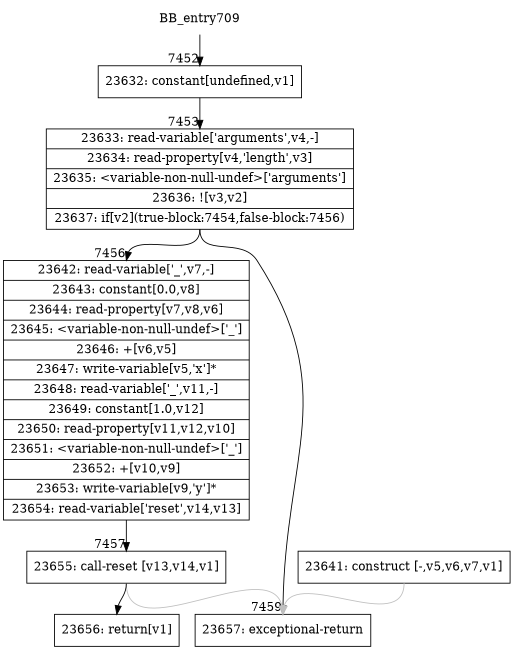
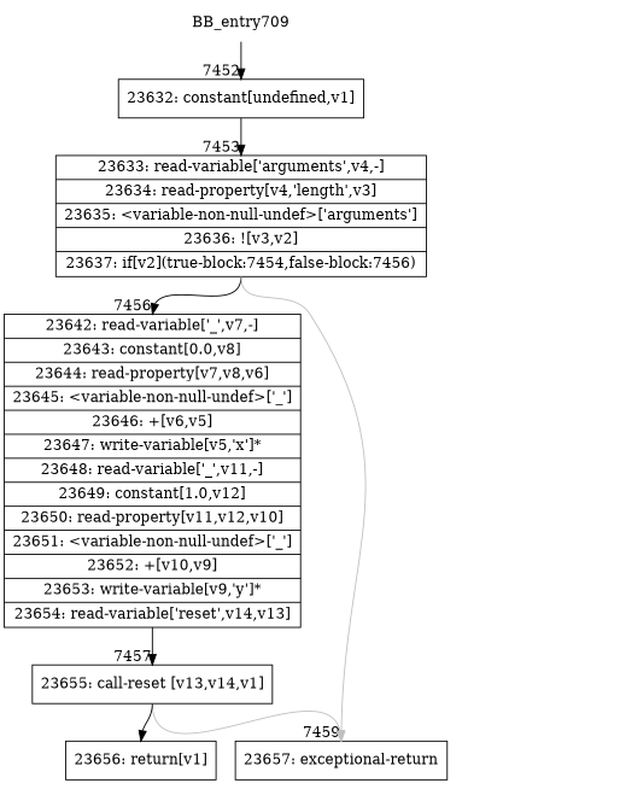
  digraph {
    rankdir=TD
    node [shape=record]
    edge [headport=n tailport=s]
    n1 [label=BB_entry709 shape=none]
    n2 [label="{23632: constant[undefined,v1]}"]
    n3 [label="{23633: read-variable['arguments',v4,-]|23634: read-property[v4,'length',v3]|23635: \<variable-non-null-undef\>['arguments']|23636: ![v3,v2]|23637: if[v2](true-block:7454,false-block:7456)}"]
    n4 [label="{23642: read-variable['_',v7,-]|23643: constant[0.0,v8]|23644: read-property[v7,v8,v6]|23645: \<variable-non-null-undef\>['_']|23646: +[v6,v5]|23647: write-variable[v5,'x']*|23648: read-variable['_',v11,-]|23649: constant[1.0,v12]|23650: read-property[v11,v12,v10]|23651: \<variable-non-null-undef\>['_']|23652: +[v10,v9]|23653: write-variable[v9,'y']*|23654: read-variable['reset',v14,v13]}"]
    n5 [label="{23657: exceptional-return}"]
    n6 [label="{23655: call-reset [v13,v14,v1]}"]
-   n7 [label="{23641: construct [-,v5,v6,v7,v1]}"]
    n8 [label="{23656: return[v1]}"]
    n1 -> n2 [headlabel="    7452"]
    n2 -> n3 [headlabel="      7453"]
    n3 -> n4 [headlabel="      7456"]
-   n3 -> n5 [color=black headlabel="      7459"]
+   n3 -> n5 [color=gray headlabel="      7459"]
    n4 -> n6 [headlabel="      7457"]
    n6 -> n5 [color=gray]
    n6 -> n8
-   n7 -> n5 [color=gray]
  }
